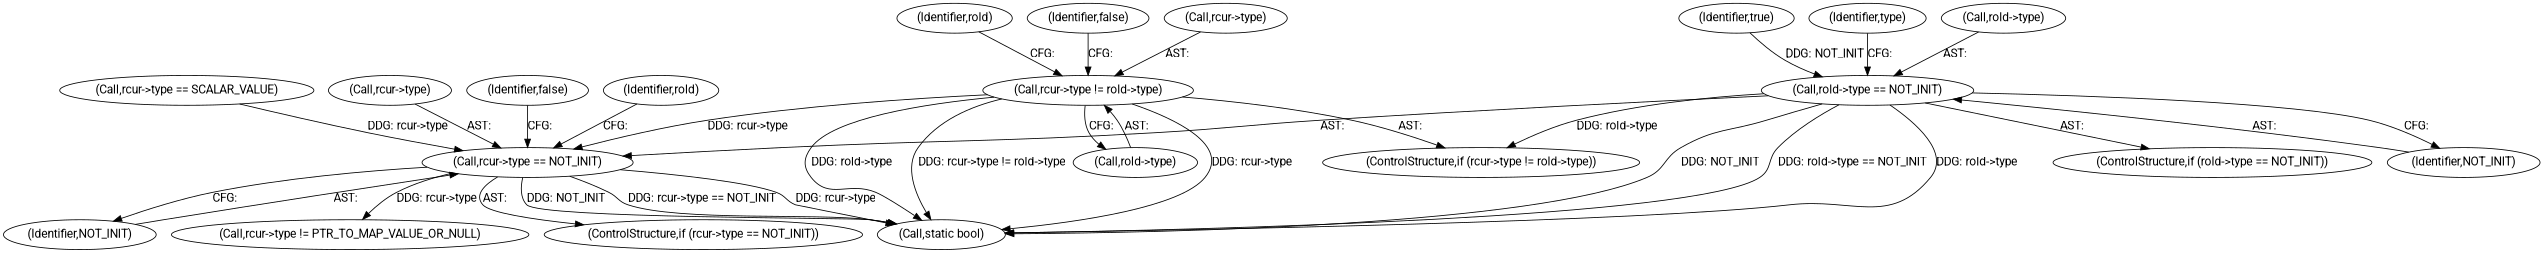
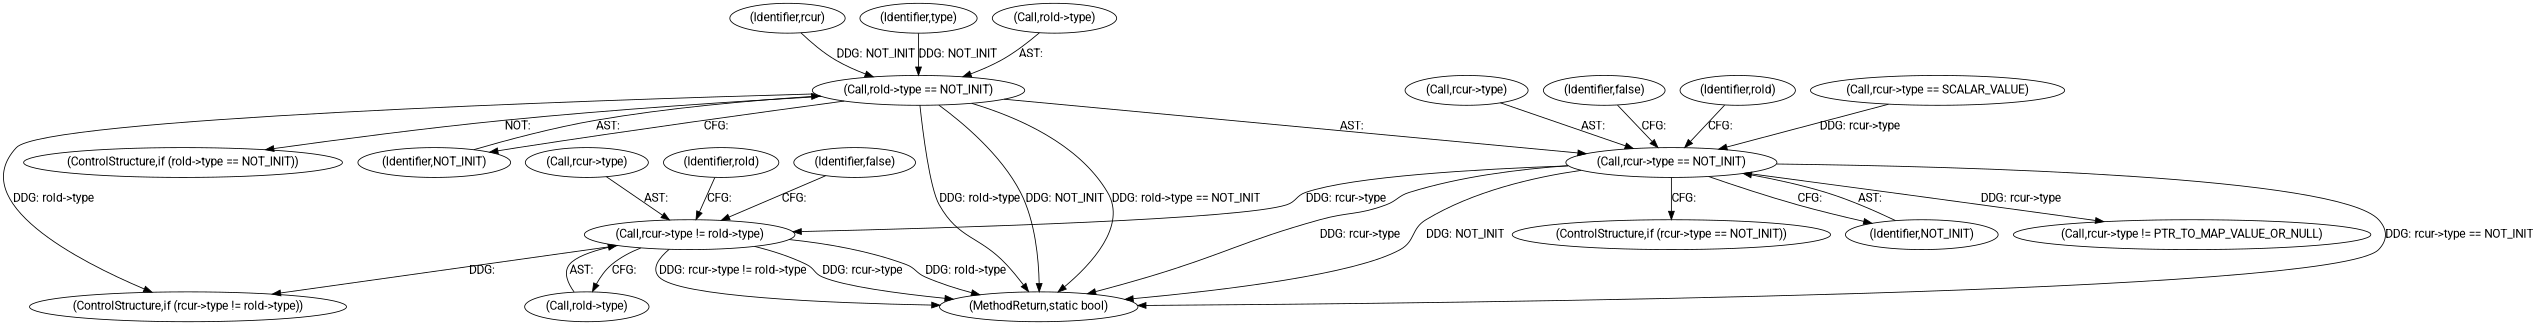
  digraph {
    fontname=Roboto
    node [fontname=Roboto]
    edge [fontname=Roboto]
    n1 [label="(Call,rcur->type != rold->type)"]
-   n2 [label="(Call,static bool)"]
+   n2 [label="(MethodReturn,static bool)"]
    n3 [label="(ControlStructure,if (rcur->type != rold->type))"]
    n4 [label="(Call,rold->type)"]
    n5 [label="(Call,rcur->type == NOT_INIT)"]
    n6 [label="(Identifier,NOT_INIT)"]
    n7 [label="(Call,rcur->type != PTR_TO_MAP_VALUE_OR_NULL)"]
    n8 [label="(ControlStructure,if (rcur->type == NOT_INIT))"]
    n9 [label="(Call,rcur->type == SCALAR_VALUE)"]
    n10 [label="(Call,rold->type == NOT_INIT)"]
    n11 [label="(ControlStructure,if (rold->type == NOT_INIT))"]
    n12 [label="(Identifier,NOT_INIT)"]
    n13 [label="(Identifier,rold)"]
-   n14 [label="(Identifier,true)"]
+   n14 [label="(Identifier,rcur)"]
    n15 [label="(Identifier,false)"]
    n16 [label="(Identifier,type)"]
    n17 [label="(Call,rcur->type)"]
    n18 [label="(Identifier,false)"]
    n19 [label="(Call,rcur->type)"]
    n20 [label="(Identifier,rold)"]
    n21 [label="(Call,rold->type)"]
    n1 -> n2 [label="DDG: rold->type"]
    n1 -> n2 [label="DDG: rcur->type != rold->type"]
    n1 -> n2 [label="DDG: rcur->type"]
-   n1 -> n3 [label="AST: "]
+   n1 -> n3 [label="DDG: "]
    n1 -> n4 [label="CFG: "]
    n4 -> n1 [label="AST: "]
-   n1 -> n5 [label="DDG: rcur->type"]
+   n5 -> n1 [label="DDG: rcur->type"]
    n5 -> n2 [label="DDG: rcur->type == NOT_INIT"]
    n5 -> n2 [label="DDG: rcur->type"]
    n5 -> n2 [label="DDG: NOT_INIT"]
    n5 -> n6 [label="CFG: "]
    n5 -> n7 [label="DDG: rcur->type"]
-   n5 -> n8 [label="AST: "]
+   n5 -> n8 [label="CFG: "]
    n6 -> n5 [label="AST: "]
    n9 -> n5 [label="DDG: rcur->type"]
    n10 -> n2 [label="DDG: rold->type"]
    n10 -> n2 [label="DDG: NOT_INIT"]
    n10 -> n2 [label="DDG: rold->type == NOT_INIT"]
    n10 -> n3 [label="DDG: rold->type"]
    n10 -> n5 [label="AST: "]
-   n10 -> n11 [label="AST: "]
+   n10 -> n11 [label="NOT: "]
    n10 -> n12 [label="CFG: "]
    n12 -> n10 [label="AST: "]
    n13 -> n1 [label="CFG: "]
    n14 -> n10 [label="DDG: NOT_INIT"]
    n15 -> n1 [label="CFG: "]
-   n16 -> n10 [label="CFG: "]
+   n16 -> n10 [label="DDG: NOT_INIT"]
    n17 -> n5 [label="AST: "]
    n18 -> n5 [label="CFG: "]
    n19 -> n1 [label="AST: "]
    n20 -> n5 [label="CFG: "]
    n21 -> n10 [label="AST: "]
  }
